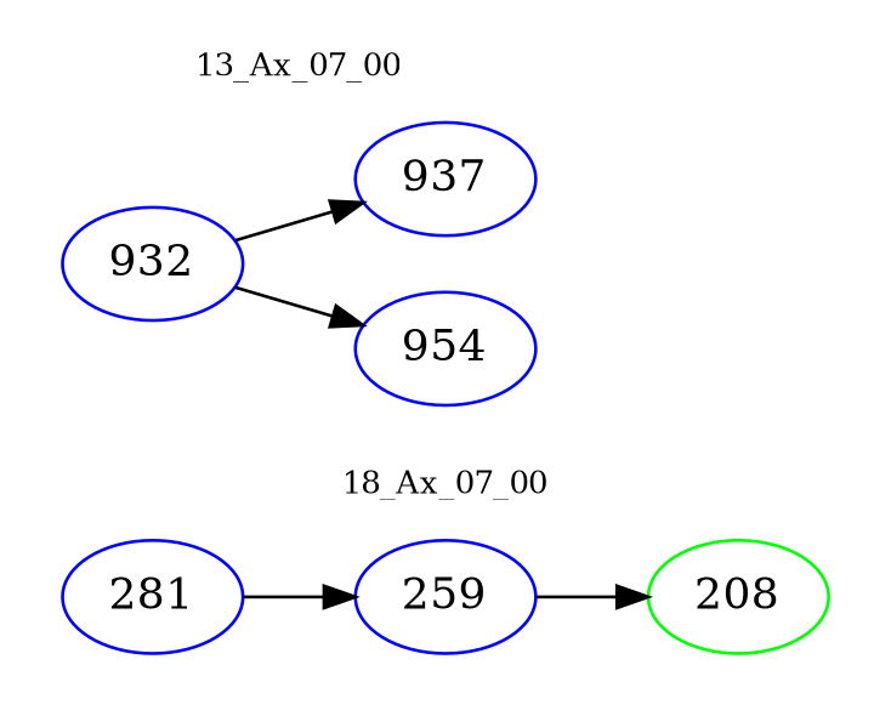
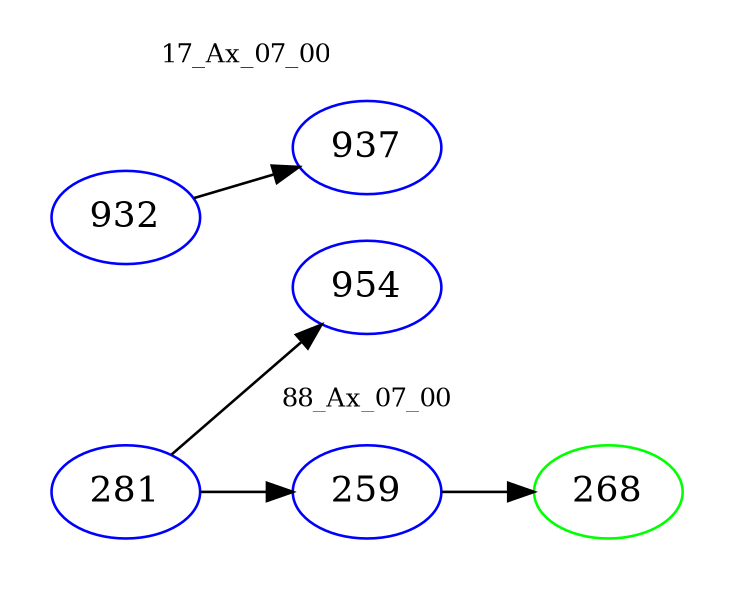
  digraph {
    rankdir=LR
    node [color=blue]
    edge [color=black]
    n1 [label=937]
    n2 [label=932]
    n3 [label=954]
    n4 [label=281]
    n5 [label=259]
-   n6 [color=green label=208]
+   n6 [color=green label=268]
    subgraph cluster_1 {
      color=white
      fontsize=10
-     label="13_Ax_07_00"
+     label="17_Ax_07_00"
      n1
      n2
      n3
    }
    subgraph cluster_2 {
      color=white
      fontsize=10
-     label="18_Ax_07_00"
+     label="88_Ax_07_00"
      n4
      n5
      n6
    }
    n2 -> n1
-   n2 -> n3
+   n4 -> n3
    n4 -> n5
    n5 -> n6
  }
